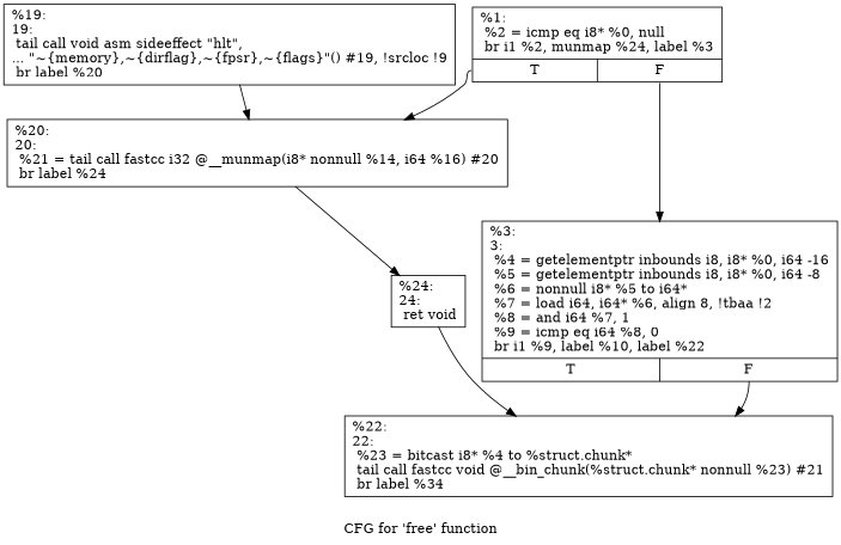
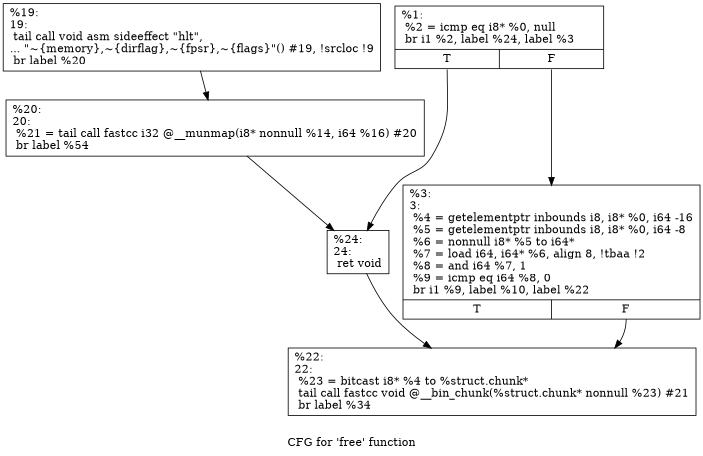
  digraph {
    label="CFG for 'free' function"
    node [shape=record]
-   n1 [label="{%1:\l  %2 = icmp eq i8* %0, null\l  br i1 %2, munmap %24, label %3\l|{<s0>T|<s1>F}}"]
+   n1 [label="{%1:\l  %2 = icmp eq i8* %0, null\l  br i1 %2, label %24, label %3\l|{<s0>T|<s1>F}}"]
    n2 [label="{%24:\l24:                                               \l  ret void\l}"]
    n3 [label="{%3:\l3:                                                \l  %4 = getelementptr inbounds i8, i8* %0, i64 -16\l  %5 = getelementptr inbounds i8, i8* %0, i64 -8\l  %6 = nonnull i8* %5 to i64*\l  %7 = load i64, i64* %6, align 8, !tbaa !2\l  %8 = and i64 %7, 1\l  %9 = icmp eq i64 %8, 0\l  br i1 %9, label %10, label %22\l|{<s0>T|<s1>F}}"]
    n4 [label="{%22:\l22:                                               \l  %23 = bitcast i8* %4 to %struct.chunk*\l  tail call fastcc void @__bin_chunk(%struct.chunk* nonnull %23) #21\l  br label %34\l}"]
-   n5 [label="{%20:\l20:                                               \l  %21 = tail call fastcc i32 @__munmap(i8* nonnull %14, i64 %16) #20\l  br label %24\l}"]
+   n5 [label="{%20:\l20:                                               \l  %21 = tail call fastcc i32 @__munmap(i8* nonnull %14, i64 %16) #20\l  br label %54\l}"]
    n6 [label="{%19:\l19:                                               \l  tail call void asm sideeffect \"hlt\",\l... \"~\{memory\},~\{dirflag\},~\{fpsr\},~\{flags\}\"() #19, !srcloc !9\l  br label %20\l}"]
-   n1 -> n5 [tailport=s0]
+   n1 -> n2 [tailport=s0]
    n1 -> n3 [tailport=s1]
    n2 -> n4
    n3 -> n4 [tailport=s1]
    n5 -> n2
    n6 -> n5
  }
